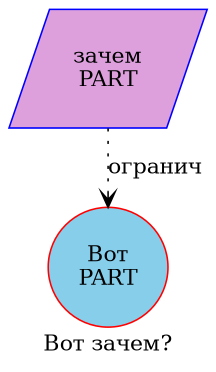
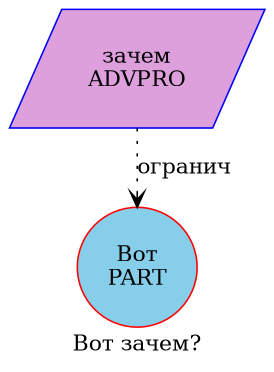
  digraph {
    label="Вот зачем?"
    node [penwidth=1 style=filled]
    n1 [fillcolor=skyblue label="Вот\nPART" shape=circle color=red]
-   n2 [fillcolor=plum label="зачем\nPART" shape=parallelogram color=blue]
+   n2 [fillcolor=plum label="зачем\nADVPRO" shape=parallelogram color=blue]
    n2 -> n1 [label="огранич" style=dotted arrowhead=vee]
  }
